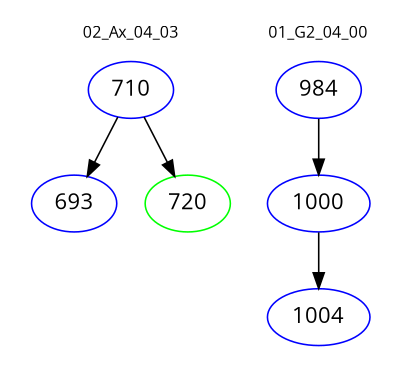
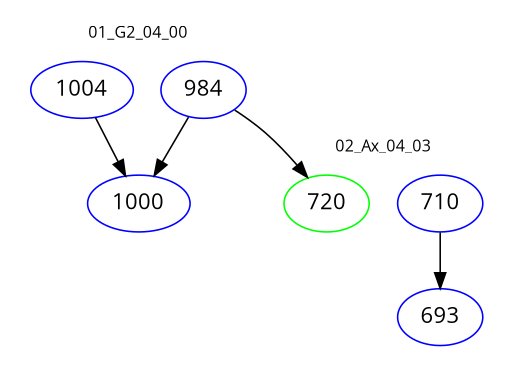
  digraph {
    fontname="Open Sans"
    node [color=blue fontname="Open Sans"]
    edge [color=black fontname="Open Sans"]
    n1 [label=710]
    n2 [label=693]
    n3 [color=green label=720]
    n4 [label=1000]
    n5 [label=984]
    n6 [label=1004]
    subgraph cluster_1 {
      color=white
      fontsize=10
      label="02_Ax_04_03"
      n1
      n2
      n3
    }
    subgraph cluster_2 {
      color=white
      fontsize=10
      label="01_G2_04_00"
      n4
      n5
      n6
    }
    n1 -> n2
-   n1 -> n3
-   n4 -> n6
+   n5 -> n3
+   n6 -> n4
    n5 -> n4
  }
